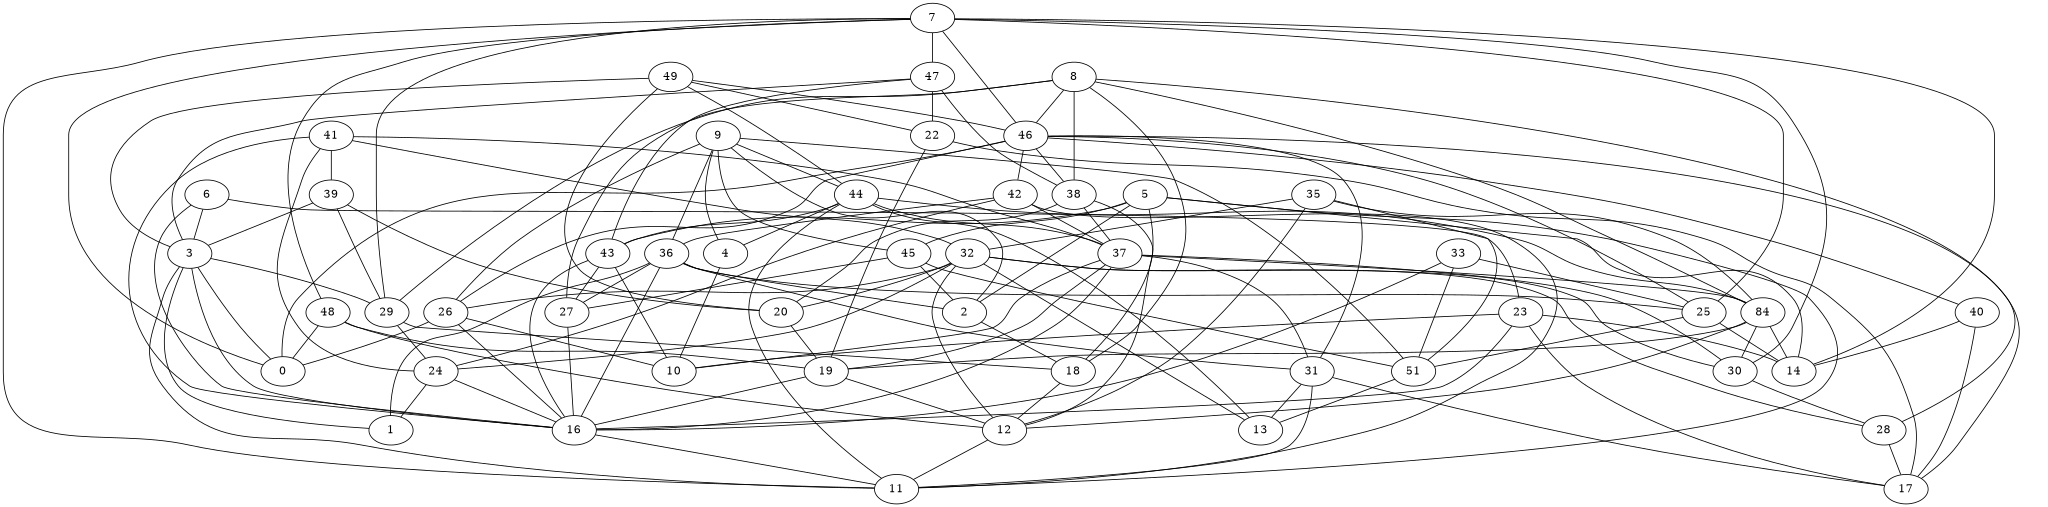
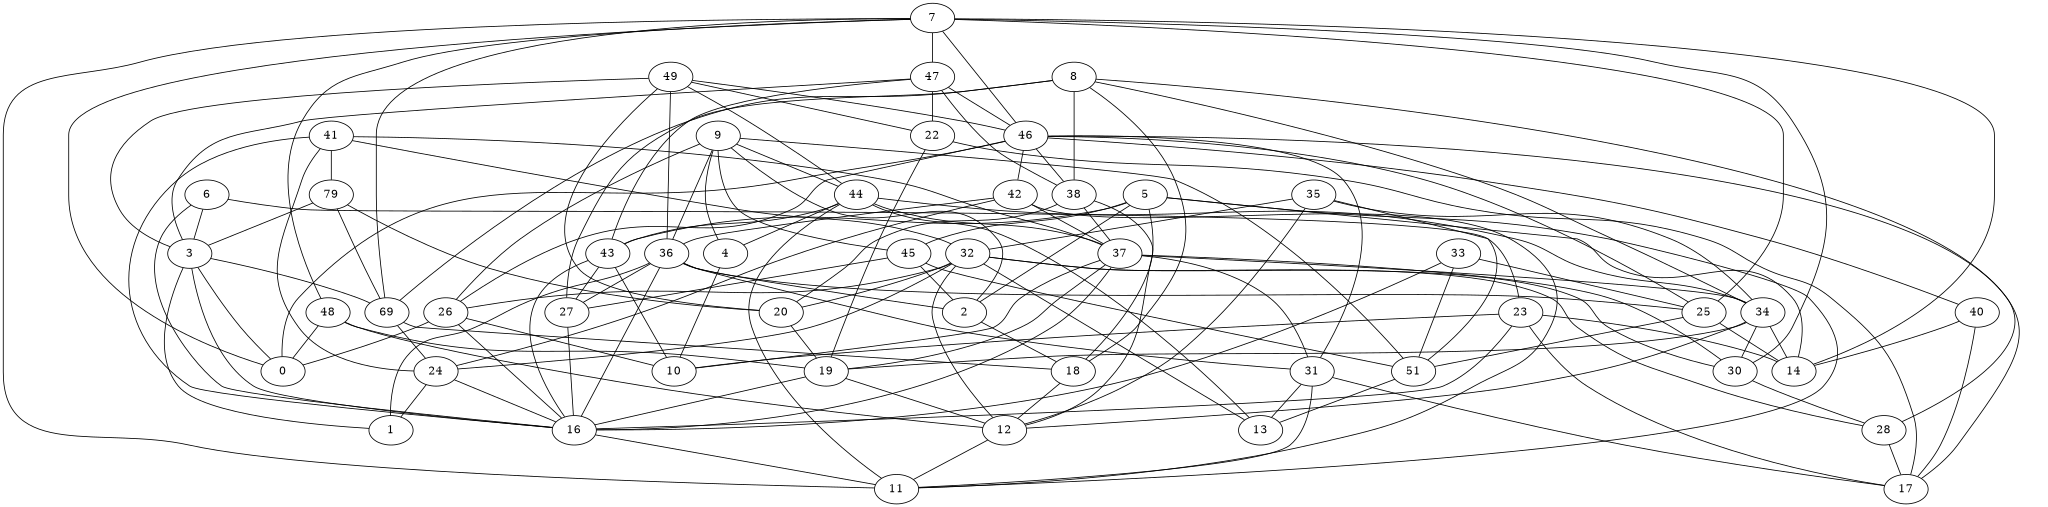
  digraph {
    edge [color=black dir=none]
    43
    16
    27
    10
    11
    5
    14
    45
    2
    18
    n11 [label=51]
    13
    3
    1
    0
-   29
+   29 [label=69]
    6
    23
    17
    30
    28
    37
-   34 [label=84]
+   34
    31
    19
    12
    40
    46
    26
    22
    25
    38
    42
    20
    9
    4
    36
    44
    35
    32
    24
    48
    41
-   39
+   39 [label=79]
    8
    47
    7
    33
    49
    subgraph sub_1 {
      43
      16
      27
      10
      11
      5
      14
      45
      2
      18
      n11
      13
      3
      1
      0
      29
      6
      23
      17
      30
      28
      37
      34
      31
      19
      12
      40
      46
      26
      22
      25
      38
      42
      20
      9
      4
      36
      44
      35
      32
      24
      48
      41
      39
      8
      47
      7
      33
      49
    }
    43 -> 16
    43 -> 27
    43 -> 10
    16 -> 11
    27 -> 16
    5 -> 43
    5 -> 11
    5 -> 14
    5 -> 45
    5 -> 2
    5 -> 18
    45 -> 27
    45 -> 2
    45 -> n11
    2 -> 18
    18 -> 12
    n11 -> 13
    3 -> 16
-   3 -> 11
    3 -> 1
    3 -> 0
    3 -> 29
    29 -> 18
    29 -> 24
    6 -> 16
    6 -> 3
    6 -> 23
    23 -> 16
    23 -> 10
    23 -> 14
    23 -> 17
    30 -> 28
    28 -> 17
    37 -> 16
    37 -> 10
    37 -> 30
    37 -> 34
    37 -> 31
    37 -> 19
    34 -> 14
    34 -> 30
    34 -> 19
    34 -> 12
    31 -> 11
    31 -> 13
    31 -> 17
    19 -> 16
    19 -> 12
    12 -> 11
    40 -> 14
    40 -> 17
    46 -> 0
    46 -> 17
    46 -> 31
    46 -> 40
    46 -> 26
    46 -> 25
    46 -> 38
    46 -> 42
    26 -> 16
    26 -> 10
    26 -> 0
    22 -> 17
    22 -> 19
    25 -> 14
    25 -> n11
    38 -> 37
    38 -> 12
    38 -> 20
    42 -> 11
    42 -> 37
    42 -> 36
    42 -> 24
    20 -> 19
    9 -> 45
    9 -> 2
    9 -> n11
    9 -> 26
    9 -> 4
    9 -> 36
    9 -> 44
    4 -> 10
    36 -> 16
    36 -> 27
    36 -> 2
    36 -> 1
    36 -> 31
    36 -> 25
    44 -> 43
    44 -> 11
    44 -> 13
    44 -> 37
    44 -> 34
    44 -> 4
    35 -> n11
    35 -> 34
    35 -> 12
    35 -> 32
    32 -> 13
    32 -> 30
    32 -> 28
    32 -> 12
    32 -> 26
    32 -> 20
    32 -> 24
    24 -> 16
    24 -> 1
    48 -> 0
    48 -> 19
    48 -> 12
    41 -> 16
    41 -> 37
    41 -> 32
    41 -> 24
    41 -> 39
    39 -> 3
    39 -> 29
    39 -> 20
    8 -> 27
    8 -> 18
    8 -> 29
    8 -> 28
    8 -> 34
    8 -> 38
    47 -> 43
    47 -> 3
-   8 -> 46
+   47 -> 46
    47 -> 22
    47 -> 38
    7 -> 11
    7 -> 14
    7 -> 0
    7 -> 29
    7 -> 30
    7 -> 46
    7 -> 25
    7 -> 48
    7 -> 47
    33 -> 16
    33 -> n11
    33 -> 25
    49 -> 3
    49 -> 46
    49 -> 22
    49 -> 20
+   49 -> 36
    49 -> 44
  }
